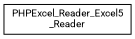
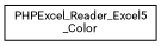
  digraph {
    rankdir=LR
    fontname=Roboto
-   n1 [color=black fillcolor=white fontname=Roboto fontsize=10 height=0.2 label="PHPExcel_Reader_Excel5\l_Reader" shape=record style=filled width=0.4]
+   n1 [color=black fillcolor=white fontname=Roboto fontsize=10 height=0.2 label="PHPExcel_Reader_Excel5\l_Color" shape=record style=filled width=0.4]
  }
